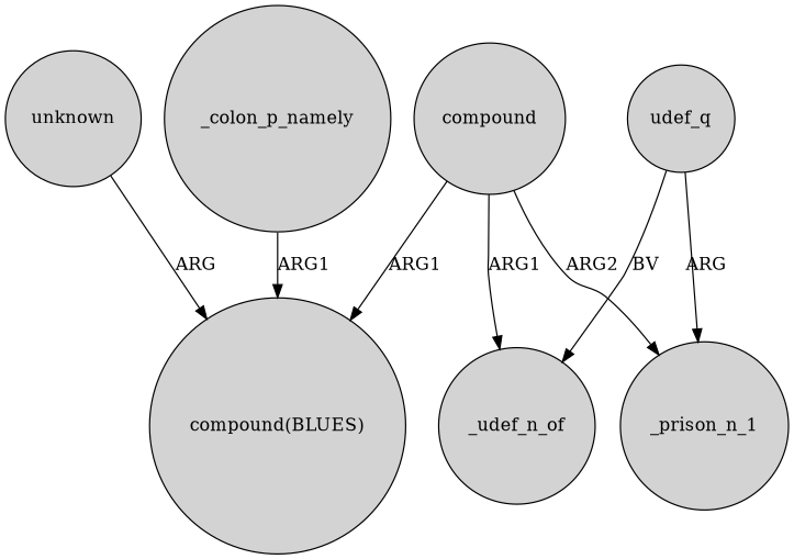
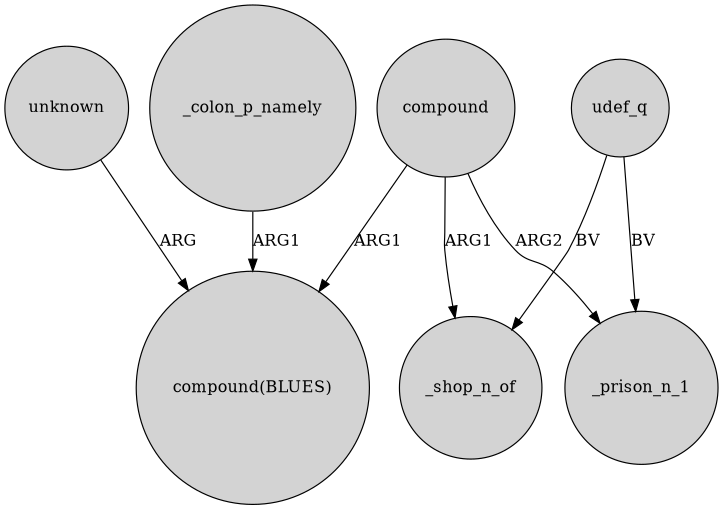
  digraph {
    node [shape=circle style=filled]
    n1 [label="compound(BLUES)"]
    _colon_p_namely
    udef_q
-   _shop_n_of [label=_udef_n_of]
+   _shop_n_of
    _prison_n_1
    compound
    unknown
    _colon_p_namely -> n1 [label=ARG1]
    udef_q -> _shop_n_of [label=BV]
-   udef_q -> _prison_n_1 [label=ARG]
+   udef_q -> _prison_n_1 [label=BV]
    compound -> n1 [label=ARG1]
    compound -> _shop_n_of [label=ARG1]
    compound -> _prison_n_1 [label=ARG2]
    unknown -> n1 [label=ARG]
  }
